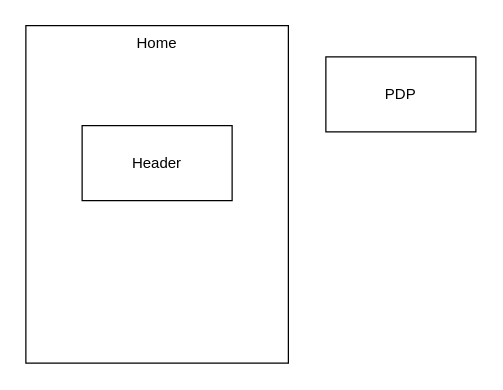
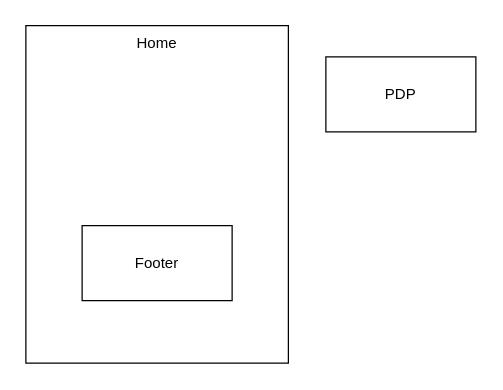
  <mxCell id="0" />
  <mxCell id="1" parent="0" />
  <mxCell id="2" value="PDP" style="rounded=0;whiteSpace=wrap;html=1;" vertex="1" parent="1"><mxGeometry x="260" y="45" width="120" height="60" as="geometry" /></mxCell>
  <mxCell id="3" value="Home" style="rounded=0;whiteSpace=wrap;html=1;verticalAlign=top;" vertex="1" parent="1"><mxGeometry x="20" y="20" width="210" height="270" as="geometry" /></mxCell>
- <mxCell id="4" value="Header" style="rounded=0;whiteSpace=wrap;html=1;" vertex="1" parent="1"><mxGeometry x="65" y="100" width="120" height="60" as="geometry" /></mxCell>
+ <mxCell id="5" value="Footer" style="rounded=0;whiteSpace=wrap;html=1;" vertex="1" parent="1"><mxGeometry x="65" y="180" width="120" height="60" as="geometry" /></mxCell>
